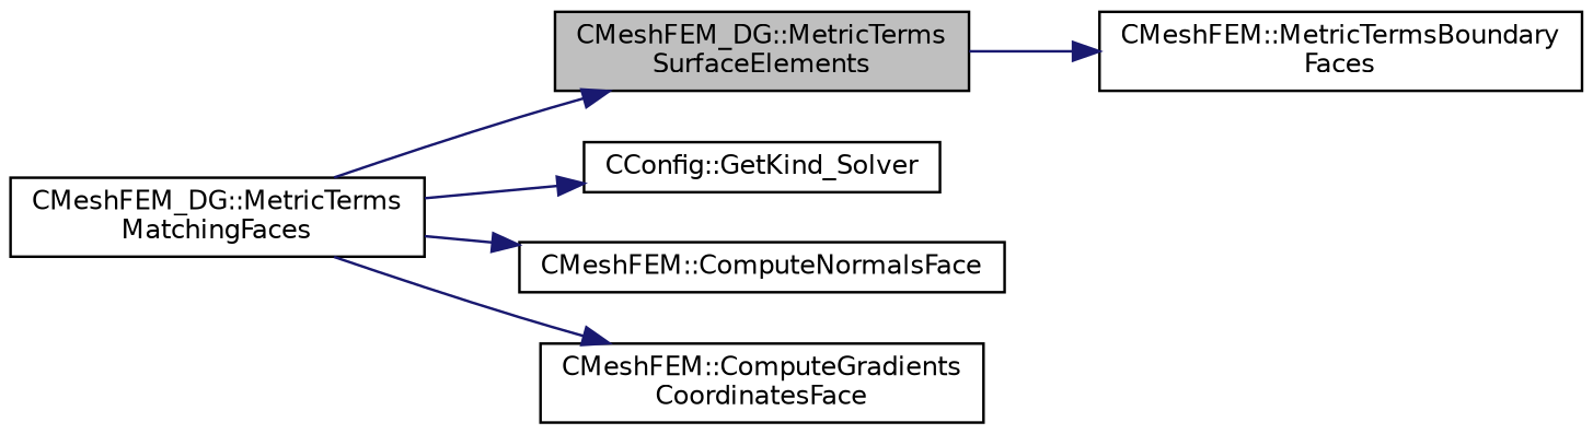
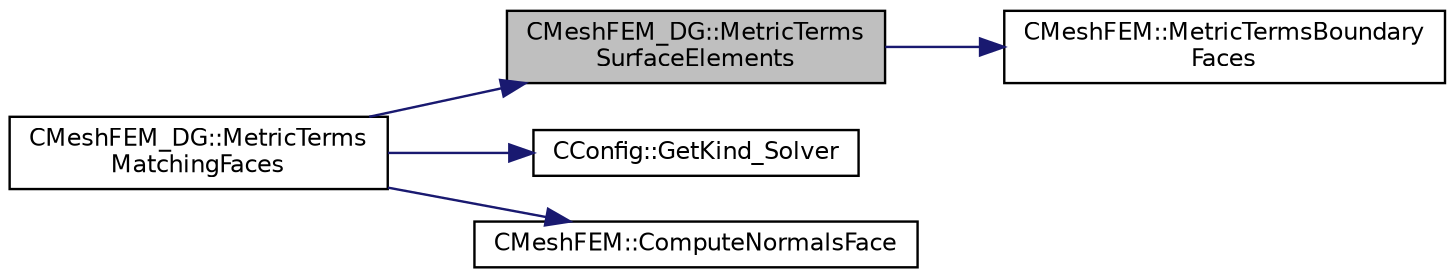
  digraph {
    rankdir=LR
    node [color=black fillcolor=white fontname=Helvetica fontsize=10 shape=record style=filled]
    edge [color=midnightblue fontname=Helvetica fontsize=10 labelfontname=Helvetica labelfontsize=10 style=solid]
    n1 [fillcolor=grey75 fontcolor=black height=0.2 label="CMeshFEM_DG::MetricTerms\lSurfaceElements" width=0.4]
    n2 [height=0.2 label="CMeshFEM::MetricTermsBoundary\lFaces" width=0.4]
    n3 [height=0.2 label="CMeshFEM_DG::MetricTerms\lMatchingFaces" width=0.4]
    n4 [height=0.2 label="CConfig::GetKind_Solver" width=0.4]
    n5 [height=0.2 label="CMeshFEM::ComputeNormalsFace" width=0.4]
-   n6 [height=0.2 label="CMeshFEM::ComputeGradients\lCoordinatesFace" width=0.4]
    n1 -> n2
    n3 -> n1
    n3 -> n4
    n3 -> n5
-   n3 -> n6
  }
